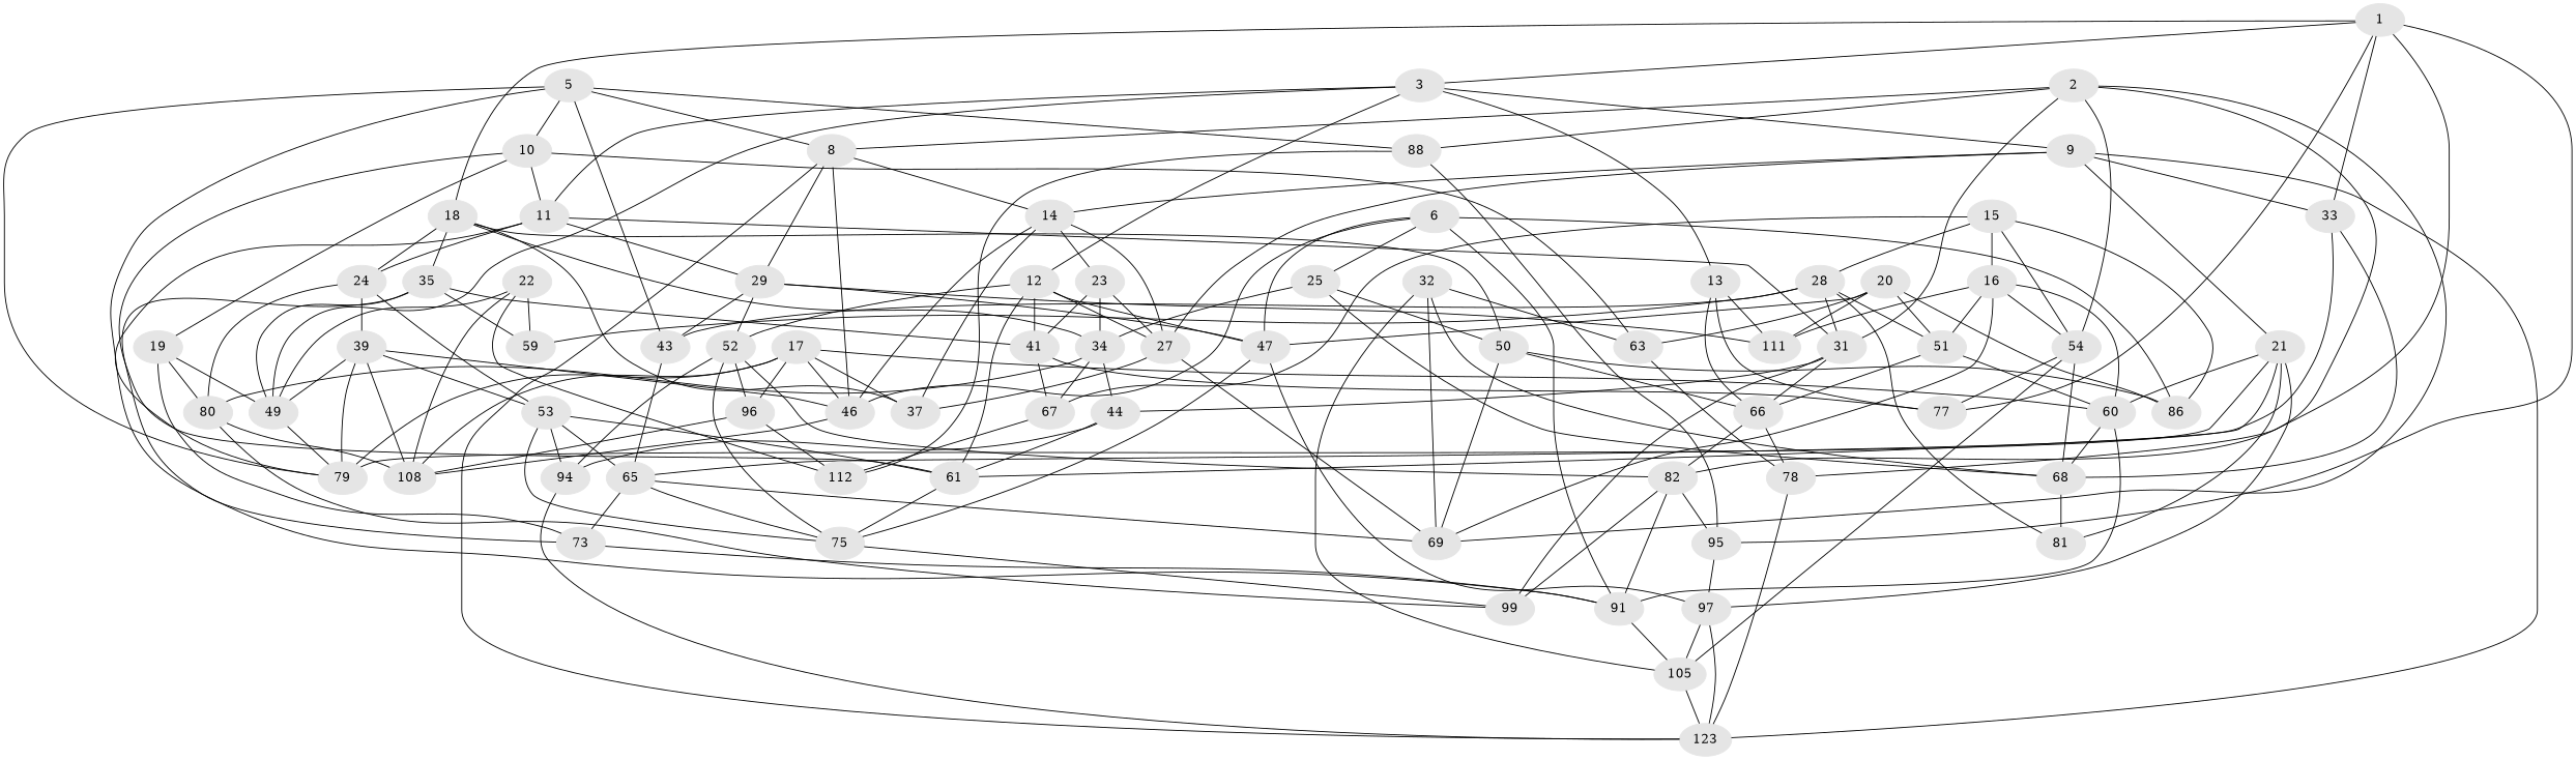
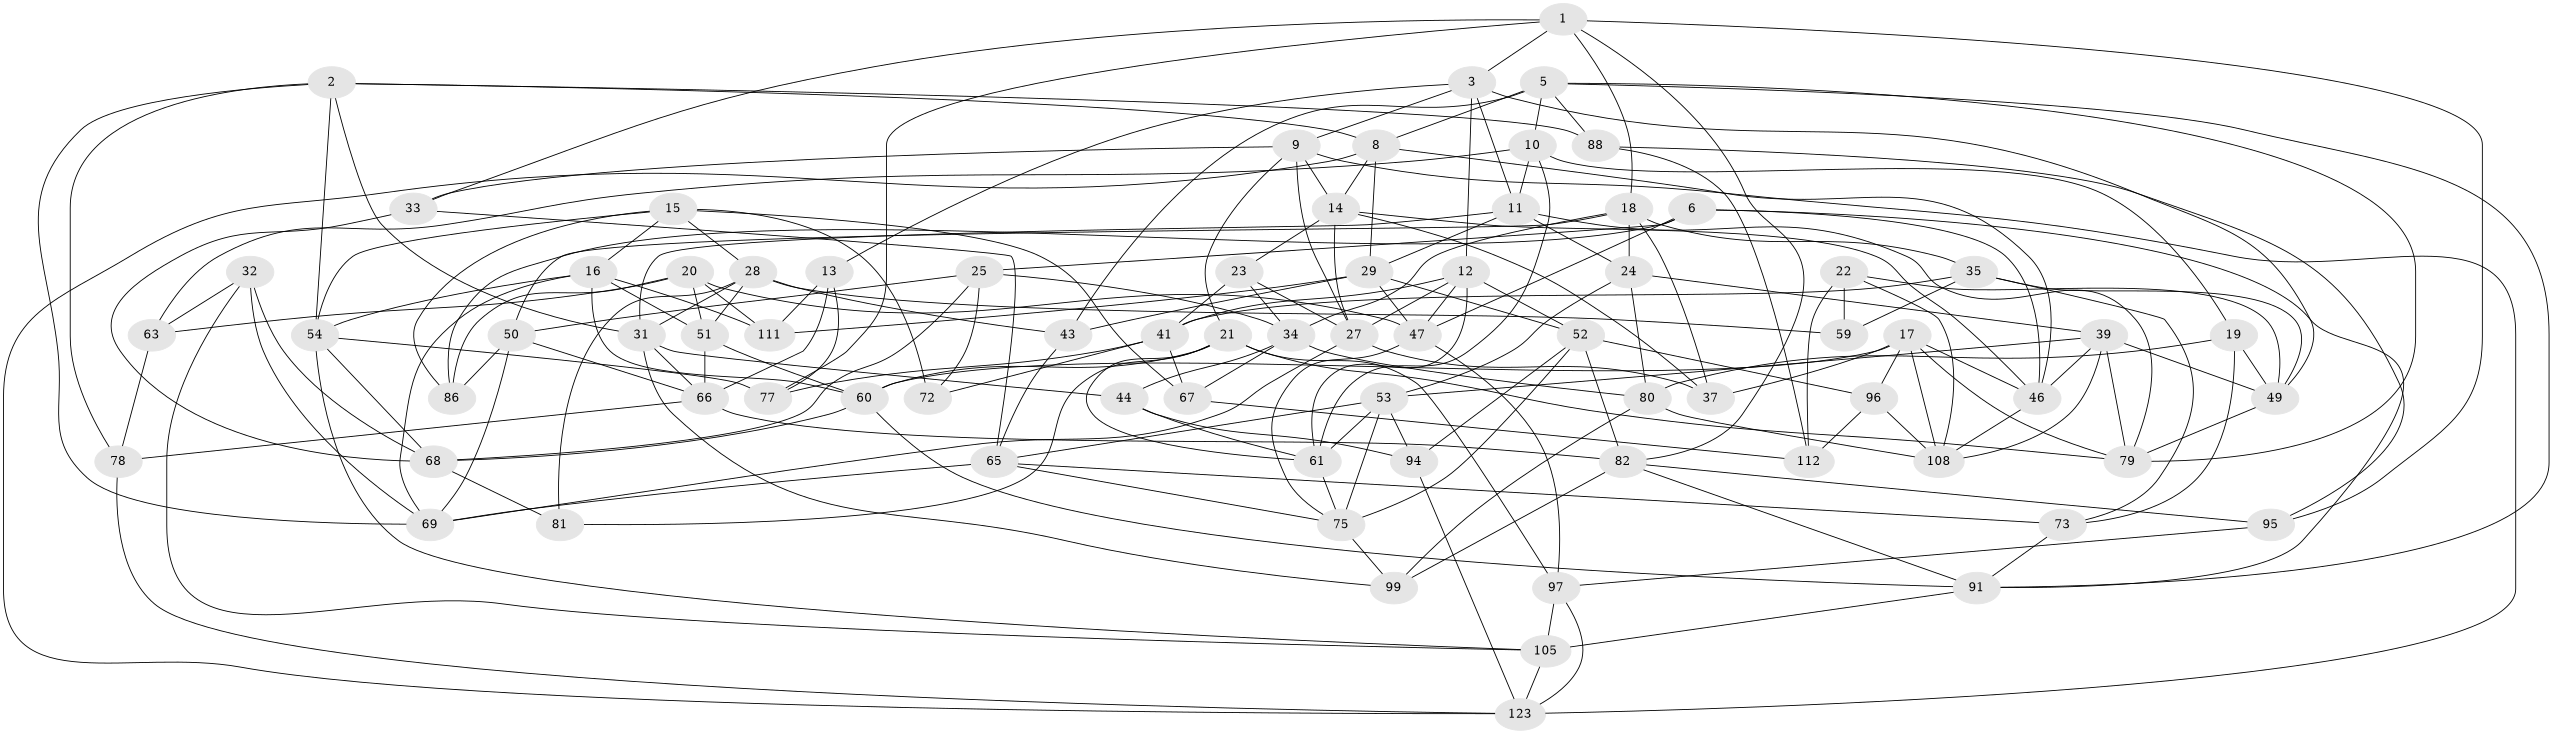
  graph {
    node [color=gray90 style=filled]
    1 [super="+4"]
    3 [super="+98"]
    18 [super="+115"]
    33
    77
    82 [super="+83"]
    95
    9 [super="+38"]
    11 [super="+48"]
    12 [super="+36"]
    13
    49 [super="+87"]
    24 [super="+26"]
    37
    34 [super="+58"]
    35 [super="+42"]
    50 [super="+92"]
    68 [super="+102"]
    65 [super="+114"]
    91 [super="+104"]
    99
    97 [super="+109"]
    2 [super="+7"]
    8 [super="+56"]
    31 [super="+125"]
    54 [super="+85"]
    69 [super="+89"]
    78
    88
    46 [super="+70"]
    14 [super="+64"]
    29 [super="+55"]
    123 [super="+124"]
    n34 [label=66 super="+100"]
    44
    105 [super="+106"]
    112
    21 [super="+84"]
    27 [super="+76"]
    79 [super="+93"]
    47 [super="+110"]
    61 [super="+116"]
    41 [super="+126"]
    52 [super="+122"]
    111
    5 [super="+127"]
    10 [super="+40"]
    43
    19
    63 [super="+113"]
    6 [super="+45"]
    25 [super="+103"]
    86 [super="+90"]
+   72
    108 [super="+118"]
    75 [super="+120"]
    23
    60 [super="+71"]
    81
    73
    80 [super="+119"]
    39 [super="+101"]
    53 [super="+107"]
    67
    96
    94
    15 [super="+30"]
    16 [super="+57"]
    28 [super="+74"]
    51 [super="+66"]
    59
    17 [super="+117"]
    20 [super="+121"]
    22
    32
    1 -- 3
    1 -- 18
    1 -- 33
    1 -- 77
    1 -- 82
    1 -- 95
    3 -- 9
    3 -- 11
    3 -- 12
    3 -- 13
    3 -- 49
    18 -- 24
    18 -- 37
    18 -- 34
    18 -- 35
    18 -- 50
    33 -- 68
    33 -- 65
    82 -- 95
    82 -- 91
    82 -- 99
    95 -- 97
    9 -- 33
    9 -- 14
    9 -- 123
    9 -- 21
    9 -- 27
    11 -- 24
    11 -- 31
    11 -- 29
    11 -- 79
    12 -- 27
    12 -- 47
    12 -- 61
    12 -- 41
    12 -- 52
    13 -- 77
    13 -- n34
    13 -- 111
    49 -- 79
    24 -- 80 [weight=2]
    24 -- 39
    24 -- 53
    34 -- 44
    34 -- 80
    34 -- 67
    35 -- 49
    35 -- 41
    35 -- 73
    35 -- 59 [weight=2]
    50 -- 69
    50 -- n34
    50 -- 86 [weight=2]
    68 -- 81
    65 -- 69
    65 -- 75
    65 -- 73
    91 -- 105
    97 -- 123
    97 -- 105 [weight=2]
    2 -- 8
    2 -- 31
    2 -- 54
    2 -- 69
    2 -- 78
    2 -- 88
    8 -- 46
    8 -- 14
    8 -- 29
    8 -- 123
    31 -- 99
    31 -- n34
    31 -- 44
    54 -- 77
    54 -- 68
    54 -- 105
    78 -- 123
    88 -- 95
    88 -- 112
    46 -- 108
    14 -- 37
    14 -- 46
    14 -- 27
    14 -- 23
    29 -- 47
    29 -- 52
    29 -- 111
    29 -- 43
    n34 -- 82
    n34 -- 78
    44 -- 61
    44 -- 94
    105 -- 123
    21 -- 97
    21 -- 79
    21 -- 61
    21 -- 60
    21 -- 81
    27 -- 37
    27 -- 69
    47 -- 97
    47 -- 75
    61 -- 75
    41 -- 77
+   41 -- 72
    41 -- 67
    52 -- 82
    52 -- 75
    52 -- 96
    52 -- 94
    5 -- 91
    5 -- 8
    5 -- 88
    5 -- 79
    5 -- 10
    5 -- 43
    10 -- 11
    10 -- 61
    10 -- 19
    10 -- 63 [weight=2]
    43 -- 65
    19 -- 49
    19 -- 73
    19 -- 80
    63 -- 78
    6 -- 91
    6 -- 46
    6 -- 47
    6 -- 25
    6 -- 86 [weight=2]
    25 -- 34
    25 -- 50
    25 -- 68
+   25 -- 72 [weight=2]
    75 -- 99
    23 -- 34
    23 -- 27
    23 -- 41
    60 -- 68
    60 -- 91
    73 -- 91
    80 -- 99
    80 -- 108
    39 -- 49
    39 -- 46
    39 -- 79
    39 -- 108
    39 -- 53
    53 -- 65
    53 -- 61
    53 -- 75
    53 -- 94
    67 -- 112
    96 -- 112
    96 -- 108
    94 -- 123
    15 -- 54
    15 -- 86
+   15 -- 72
    15 -- 67
    15 -- 16
    15 -- 28
    16 -- 54
    16 -- 69
    16 -- 111
    16 -- 60
    16 -- 51
    28 -- 31
    28 -- 43
    28 -- 81
    28 -- 51
    28 -- 59
    51 -- n34
    51 -- 60
    17 -- 37
    17 -- 46
    17 -- 79
    17 -- 108
    17 -- 60
    17 -- 96
    20 -- 47
    20 -- 111
    20 -- 63 [weight=2]
    20 -- 86
    20 -- 51
    22 -- 49
    22 -- 112
    22 -- 108
    22 -- 59
    32 -- 68
    32 -- 69
    32 -- 105
    32 -- 63
  }
